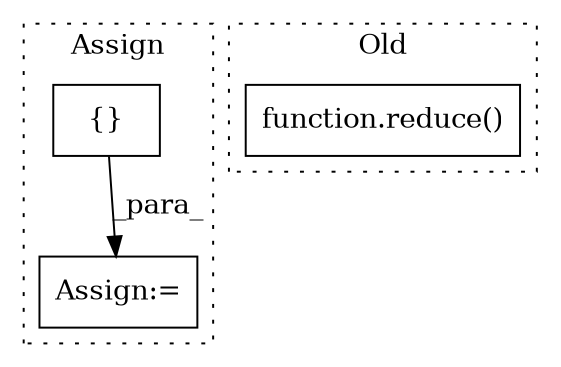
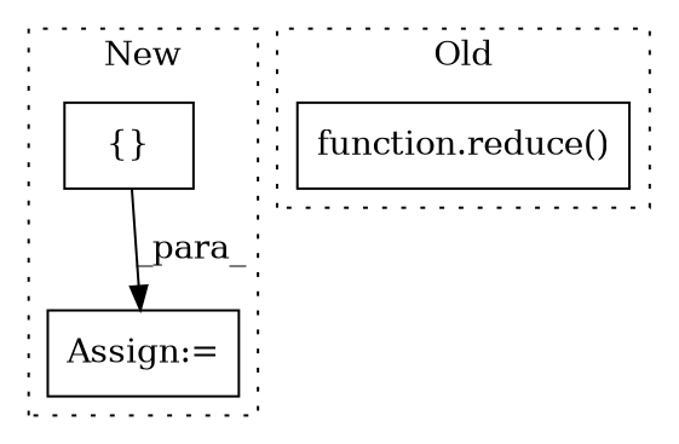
  digraph {
    node [shape=box]
    n1 [a=59 l="2,1" label="{}" s="8158,8158"]
    n2 [a=68 l=3 label="Assign:=" s=8155]
    n3 [a=75 l="7,1" label="function.reduce()" s="8127,8192"]
    subgraph cluster_1 {
-     label=Assign
+     label=New
      style=dotted
      n1
      n2
    }
    subgraph cluster_2 {
      label=Old
      style=dotted
      n3
    }
    n1 -> n2 [label=_para_]
  }
